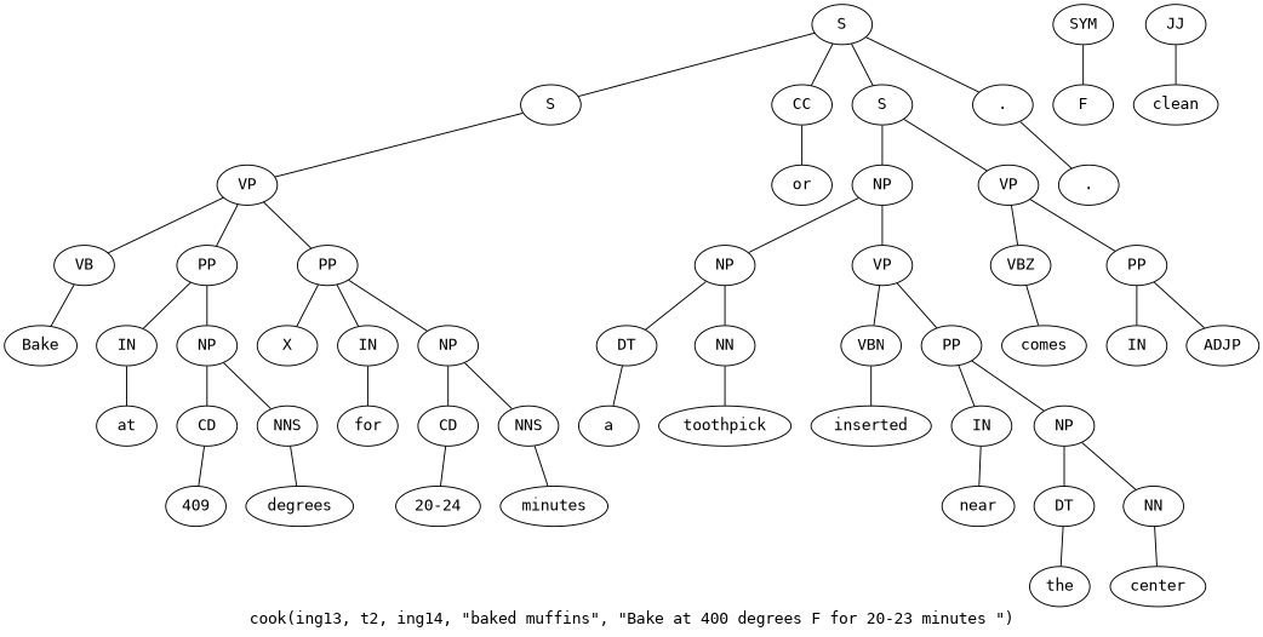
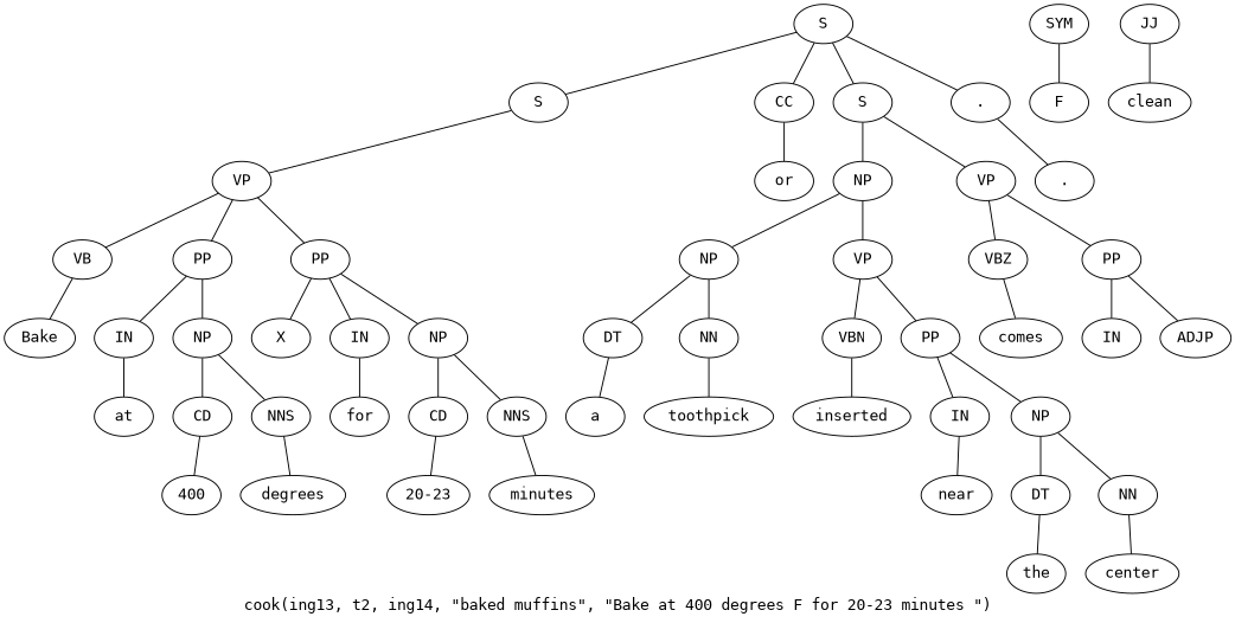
  graph {
    fontname="DejaVu Sans Mono"
    label="cook(ing13, t2, ing14, \"baked muffins\", \"Bake at 400 degrees F for 20-23 minutes \")"
    node [fontname="DejaVu Sans Mono"]
    edge [fontname="DejaVu Sans Mono"]
    n1 [label=S]
    n2 [label=S]
    n3 [label=CC]
    n4 [label=S]
    n5 [label="."]
    n6 [label=VP]
    n7 [label=or]
    n8 [label=NP]
    n9 [label=VP]
    n10 [label="."]
    n11 [label=VB]
    n12 [label=PP]
    n13 [label=PP]
    n14 [label=Bake]
    n15 [label=IN]
    n16 [label=NP]
    n17 [label=X]
    n18 [label=IN]
    n19 [label=NP]
    n20 [label=at]
    n21 [label=CD]
    n22 [label=NNS]
-   n23 [label=409]
+   n23 [label=400]
    n24 [label=degrees]
    n25 [label=for]
    n26 [label=CD]
    n27 [label=NNS]
    n28 [label=SYM]
    n29 [label=F]
-   n30 [label="20-24"]
+   n30 [label="20-23"]
    n31 [label=minutes]
    n32 [label=NP]
    n33 [label=VP]
    n34 [label=VBZ]
    n35 [label=PP]
    n36 [label=DT]
    n37 [label=NN]
    n38 [label=VBN]
    n39 [label=PP]
    n40 [label=a]
    n41 [label=toothpick]
    n42 [label=inserted]
    n43 [label=IN]
    n44 [label=NP]
    n45 [label=near]
    n46 [label=DT]
    n47 [label=NN]
    n48 [label=the]
    n49 [label=center]
    n50 [label=comes]
    n51 [label=IN]
    n52 [label=ADJP]
    n53 [label=JJ]
    n54 [label=clean]
    n1 -- n2
    n1 -- n3
    n1 -- n4
    n1 -- n5
    n2 -- n6
    n3 -- n7
    n4 -- n8
    n4 -- n9
    n5 -- n10
    n6 -- n11
    n6 -- n12
    n6 -- n13
    n8 -- n32
    n8 -- n33
    n9 -- n34
    n9 -- n35
    n11 -- n14
    n12 -- n15
    n12 -- n16
    n13 -- n17
    n13 -- n18
    n13 -- n19
    n15 -- n20
    n16 -- n21
    n16 -- n22
    n18 -- n25
    n19 -- n26
    n19 -- n27
    n21 -- n23
    n22 -- n24
    n26 -- n30
    n27 -- n31
    n28 -- n29
    n32 -- n36
    n32 -- n37
    n33 -- n38
    n33 -- n39
    n34 -- n50
    n35 -- n51
    n35 -- n52
    n36 -- n40
    n37 -- n41
    n38 -- n42
    n39 -- n43
    n39 -- n44
    n43 -- n45
    n44 -- n46
    n44 -- n47
    n46 -- n48
    n47 -- n49
    n53 -- n54
  }
